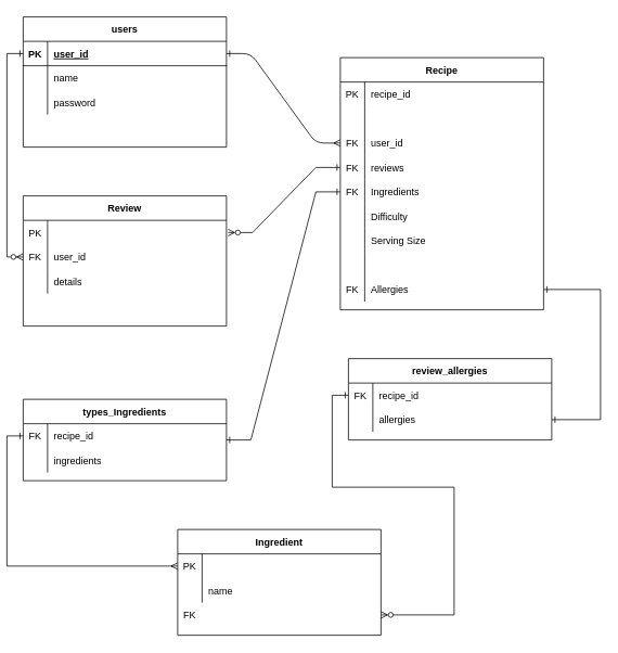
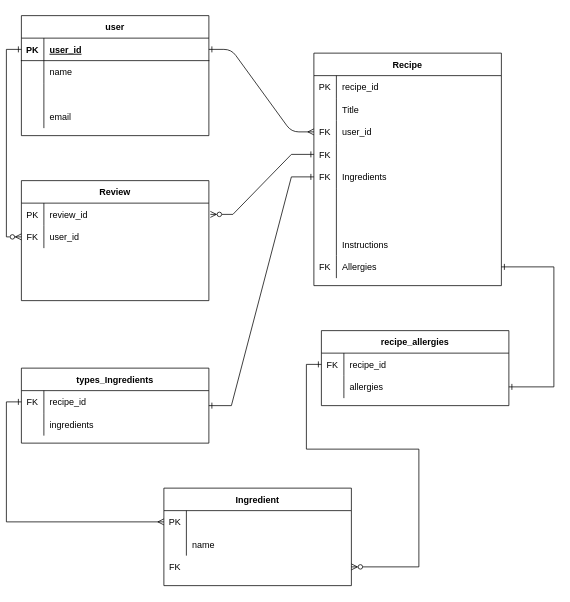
  <mxCell id="0" />
  <mxCell id="1" parent="0" />
  <mxCell id="2" value="" style="edgeStyle=entityRelationEdgeStyle;endArrow=ERmany;startArrow=ERone;endFill=0;startFill=0;entryX=0;entryY=0.5;entryDx=0;entryDy=0;" parent="1" source="32" target="10" edge="1"><mxGeometry width="100" height="100" relative="1" as="geometry"><mxPoint x="280" y="700" as="sourcePoint" /><mxPoint x="380" y="600" as="targetPoint" /></mxGeometry></mxCell>
  <mxCell id="3" value="Recipe" style="shape=table;startSize=30;container=1;collapsible=1;childLayout=tableLayout;fixedRows=1;rowLines=0;fontStyle=1;align=center;resizeLast=1;" parent="1" vertex="1"><mxGeometry x="410" y="70" width="250" height="310" as="geometry" /></mxCell>
  <mxCell id="4" value="" style="shape=partialRectangle;collapsible=0;dropTarget=0;pointerEvents=0;fillColor=none;points=[[0,0.5],[1,0.5]];portConstraint=eastwest;top=0;left=0;right=0;bottom=0;perimeterSpacing=2;" parent="3" vertex="1"><mxGeometry y="30" width="250" height="30" as="geometry" /></mxCell>
  <mxCell id="5" value="PK" style="shape=partialRectangle;overflow=hidden;connectable=0;fillColor=none;top=0;left=0;bottom=0;right=0;" parent="4" vertex="1"><mxGeometry width="30" height="30" as="geometry"><mxRectangle width="30" height="30" as="alternateBounds" /></mxGeometry></mxCell>
  <mxCell id="6" value="recipe_id" style="shape=partialRectangle;overflow=hidden;connectable=0;fillColor=none;top=0;left=0;bottom=0;right=0;align=left;spacingLeft=6;" parent="4" vertex="1"><mxGeometry x="30" width="220" height="30" as="geometry"><mxRectangle width="220" height="30" as="alternateBounds" /></mxGeometry></mxCell>
  <mxCell id="7" value="" style="shape=partialRectangle;collapsible=0;dropTarget=0;pointerEvents=0;fillColor=none;points=[[0,0.5],[1,0.5]];portConstraint=eastwest;top=0;left=0;right=0;bottom=0;perimeterSpacing=2;" parent="3" vertex="1"><mxGeometry y="60" width="250" height="30" as="geometry" /></mxCell>
  <mxCell id="8" value="" style="shape=partialRectangle;overflow=hidden;connectable=0;fillColor=none;top=0;left=0;bottom=0;right=0;" parent="7" vertex="1"><mxGeometry width="30" height="30" as="geometry"><mxRectangle width="30" height="30" as="alternateBounds" /></mxGeometry></mxCell>
+ <mxCell id="9" value="Title" style="shape=partialRectangle;overflow=hidden;connectable=0;fillColor=none;top=0;left=0;bottom=0;right=0;align=left;spacingLeft=6;" parent="7" vertex="1"><mxGeometry x="30" width="220" height="30" as="geometry"><mxRectangle width="220" height="30" as="alternateBounds" /></mxGeometry></mxCell>
  <mxCell id="10" value="" style="shape=partialRectangle;collapsible=0;dropTarget=0;pointerEvents=0;fillColor=none;points=[[0,0.5],[1,0.5]];portConstraint=eastwest;top=0;left=0;right=0;bottom=0;" parent="3" vertex="1"><mxGeometry y="90" width="250" height="30" as="geometry" /></mxCell>
  <mxCell id="11" value="FK" style="shape=partialRectangle;overflow=hidden;connectable=0;fillColor=none;top=0;left=0;bottom=0;right=0;" parent="10" vertex="1"><mxGeometry width="30" height="30" as="geometry"><mxRectangle width="30" height="30" as="alternateBounds" /></mxGeometry></mxCell>
  <mxCell id="12" value="user_id" style="shape=partialRectangle;overflow=hidden;connectable=0;fillColor=none;top=0;left=0;bottom=0;right=0;align=left;spacingLeft=6;" parent="10" vertex="1"><mxGeometry x="30" width="220" height="30" as="geometry"><mxRectangle width="220" height="30" as="alternateBounds" /></mxGeometry></mxCell>
  <mxCell id="13" value="" style="shape=partialRectangle;collapsible=0;dropTarget=0;pointerEvents=0;fillColor=none;points=[[0,0.5],[1,0.5]];portConstraint=eastwest;top=0;left=0;right=0;bottom=0;" parent="3" vertex="1"><mxGeometry y="120" width="250" height="30" as="geometry" /></mxCell>
  <mxCell id="14" value="FK" style="shape=partialRectangle;overflow=hidden;connectable=0;fillColor=none;top=0;left=0;bottom=0;right=0;" parent="13" vertex="1"><mxGeometry width="30" height="30" as="geometry"><mxRectangle width="30" height="30" as="alternateBounds" /></mxGeometry></mxCell>
- <mxCell id="15" value="reviews" style="shape=partialRectangle;overflow=hidden;connectable=0;fillColor=none;top=0;left=0;bottom=0;right=0;align=left;spacingLeft=6;" parent="13" vertex="1"><mxGeometry x="30" width="220" height="30" as="geometry"><mxRectangle width="220" height="30" as="alternateBounds" /></mxGeometry></mxCell>
  <mxCell id="16" value="" style="shape=partialRectangle;collapsible=0;dropTarget=0;pointerEvents=0;fillColor=none;points=[[0,0.5],[1,0.5]];portConstraint=eastwest;top=0;left=0;right=0;bottom=0;" parent="3" vertex="1"><mxGeometry y="150" width="250" height="30" as="geometry" /></mxCell>
  <mxCell id="17" value="FK" style="shape=partialRectangle;overflow=hidden;connectable=0;fillColor=none;top=0;left=0;bottom=0;right=0;" parent="16" vertex="1"><mxGeometry width="30" height="30" as="geometry"><mxRectangle width="30" height="30" as="alternateBounds" /></mxGeometry></mxCell>
  <mxCell id="18" value="Ingredients" style="shape=partialRectangle;overflow=hidden;connectable=0;fillColor=none;top=0;left=0;bottom=0;right=0;align=left;spacingLeft=6;" parent="16" vertex="1"><mxGeometry x="30" width="220" height="30" as="geometry"><mxRectangle width="220" height="30" as="alternateBounds" /></mxGeometry></mxCell>
  <mxCell id="19" value="" style="shape=partialRectangle;collapsible=0;dropTarget=0;pointerEvents=0;fillColor=none;points=[[0,0.5],[1,0.5]];portConstraint=eastwest;top=0;left=0;right=0;bottom=0;" parent="3" vertex="1"><mxGeometry y="180" width="250" height="30" as="geometry" /></mxCell>
  <mxCell id="20" value="" style="shape=partialRectangle;overflow=hidden;connectable=0;fillColor=none;top=0;left=0;bottom=0;right=0;" parent="19" vertex="1"><mxGeometry width="30" height="30" as="geometry"><mxRectangle width="30" height="30" as="alternateBounds" /></mxGeometry></mxCell>
- <mxCell id="21" value="Difficulty" style="shape=partialRectangle;overflow=hidden;connectable=0;fillColor=none;top=0;left=0;bottom=0;right=0;align=left;spacingLeft=6;" parent="19" vertex="1"><mxGeometry x="30" width="220" height="30" as="geometry"><mxRectangle width="220" height="30" as="alternateBounds" /></mxGeometry></mxCell>
  <mxCell id="22" value="" style="shape=partialRectangle;collapsible=0;dropTarget=0;pointerEvents=0;fillColor=none;points=[[0,0.5],[1,0.5]];portConstraint=eastwest;top=0;left=0;right=0;bottom=0;" parent="3" vertex="1"><mxGeometry y="210" width="250" height="30" as="geometry" /></mxCell>
  <mxCell id="23" value="" style="shape=partialRectangle;overflow=hidden;connectable=0;fillColor=none;top=0;left=0;bottom=0;right=0;" parent="22" vertex="1"><mxGeometry width="30" height="30" as="geometry"><mxRectangle width="30" height="30" as="alternateBounds" /></mxGeometry></mxCell>
- <mxCell id="24" value="Serving Size" style="shape=partialRectangle;overflow=hidden;connectable=0;fillColor=none;top=0;left=0;bottom=0;right=0;align=left;spacingLeft=6;" parent="22" vertex="1"><mxGeometry x="30" width="220" height="30" as="geometry"><mxRectangle width="220" height="30" as="alternateBounds" /></mxGeometry></mxCell>
  <mxCell id="25" value="" style="shape=partialRectangle;collapsible=0;dropTarget=0;pointerEvents=0;fillColor=none;points=[[0,0.5],[1,0.5]];portConstraint=eastwest;top=0;left=0;right=0;bottom=0;" parent="3" vertex="1"><mxGeometry y="240" width="250" height="30" as="geometry" /></mxCell>
  <mxCell id="26" value="" style="shape=partialRectangle;overflow=hidden;connectable=0;fillColor=none;top=0;left=0;bottom=0;right=0;" parent="25" vertex="1"><mxGeometry width="30" height="30" as="geometry"><mxRectangle width="30" height="30" as="alternateBounds" /></mxGeometry></mxCell>
+ <mxCell id="27" value="Instructions" style="shape=partialRectangle;overflow=hidden;connectable=0;fillColor=none;top=0;left=0;bottom=0;right=0;align=left;spacingLeft=6;" parent="25" vertex="1"><mxGeometry x="30" width="220" height="30" as="geometry"><mxRectangle width="220" height="30" as="alternateBounds" /></mxGeometry></mxCell>
  <mxCell id="28" value="" style="shape=partialRectangle;collapsible=0;dropTarget=0;pointerEvents=0;fillColor=none;points=[[0,0.5],[1,0.5]];portConstraint=eastwest;top=0;left=0;right=0;bottom=0;" parent="3" vertex="1"><mxGeometry y="270" width="250" height="30" as="geometry" /></mxCell>
  <mxCell id="29" value="FK" style="shape=partialRectangle;overflow=hidden;connectable=0;fillColor=none;top=0;left=0;bottom=0;right=0;" parent="28" vertex="1"><mxGeometry width="30" height="30" as="geometry"><mxRectangle width="30" height="30" as="alternateBounds" /></mxGeometry></mxCell>
  <mxCell id="30" value="Allergies" style="shape=partialRectangle;overflow=hidden;connectable=0;fillColor=none;top=0;left=0;bottom=0;right=0;align=left;spacingLeft=6;" parent="28" vertex="1"><mxGeometry x="30" width="220" height="30" as="geometry"><mxRectangle width="220" height="30" as="alternateBounds" /></mxGeometry></mxCell>
- <mxCell id="31" value="users" style="shape=table;startSize=30;container=1;collapsible=1;childLayout=tableLayout;fixedRows=1;rowLines=0;fontStyle=1;align=center;resizeLast=1;" parent="1" vertex="1"><mxGeometry x="20" y="20" width="250" height="160" as="geometry" /></mxCell>
+ <mxCell id="31" value="user" style="shape=table;startSize=30;container=1;collapsible=1;childLayout=tableLayout;fixedRows=1;rowLines=0;fontStyle=1;align=center;resizeLast=1;" parent="1" vertex="1"><mxGeometry x="20" y="20" width="250" height="160" as="geometry" /></mxCell>
  <mxCell id="32" value="" style="shape=partialRectangle;collapsible=0;dropTarget=0;pointerEvents=0;fillColor=none;points=[[0,0.5],[1,0.5]];portConstraint=eastwest;top=0;left=0;right=0;bottom=1;" parent="31" vertex="1"><mxGeometry y="30" width="250" height="30" as="geometry" /></mxCell>
  <mxCell id="33" value="PK" style="shape=partialRectangle;overflow=hidden;connectable=0;fillColor=none;top=0;left=0;bottom=0;right=0;fontStyle=1;" parent="32" vertex="1"><mxGeometry width="30" height="30" as="geometry"><mxRectangle width="30" height="30" as="alternateBounds" /></mxGeometry></mxCell>
  <mxCell id="34" value="user_id" style="shape=partialRectangle;overflow=hidden;connectable=0;fillColor=none;top=0;left=0;bottom=0;right=0;align=left;spacingLeft=6;fontStyle=5;" parent="32" vertex="1"><mxGeometry x="30" width="220" height="30" as="geometry"><mxRectangle width="220" height="30" as="alternateBounds" /></mxGeometry></mxCell>
  <mxCell id="35" value="" style="shape=partialRectangle;collapsible=0;dropTarget=0;pointerEvents=0;fillColor=none;points=[[0,0.5],[1,0.5]];portConstraint=eastwest;top=0;left=0;right=0;bottom=0;" parent="31" vertex="1"><mxGeometry y="60" width="250" height="30" as="geometry" /></mxCell>
  <mxCell id="36" value="" style="shape=partialRectangle;overflow=hidden;connectable=0;fillColor=none;top=0;left=0;bottom=0;right=0;" parent="35" vertex="1"><mxGeometry width="30" height="30" as="geometry"><mxRectangle width="30" height="30" as="alternateBounds" /></mxGeometry></mxCell>
  <mxCell id="37" value="name" style="shape=partialRectangle;overflow=hidden;connectable=0;fillColor=none;top=0;left=0;bottom=0;right=0;align=left;spacingLeft=6;" parent="35" vertex="1"><mxGeometry x="30" width="220" height="30" as="geometry"><mxRectangle width="220" height="30" as="alternateBounds" /></mxGeometry></mxCell>
  <mxCell id="38" value="" style="shape=partialRectangle;collapsible=0;dropTarget=0;pointerEvents=0;fillColor=none;points=[[0,0.5],[1,0.5]];portConstraint=eastwest;top=0;left=0;right=0;bottom=0;" parent="31" vertex="1"><mxGeometry y="90" width="250" height="30" as="geometry" /></mxCell>
  <mxCell id="39" value="" style="shape=partialRectangle;overflow=hidden;connectable=0;fillColor=none;top=0;left=0;bottom=0;right=0;" parent="38" vertex="1"><mxGeometry width="30" height="30" as="geometry"><mxRectangle width="30" height="30" as="alternateBounds" /></mxGeometry></mxCell>
- <mxCell id="40" value="password" style="shape=partialRectangle;overflow=hidden;connectable=0;fillColor=none;top=0;left=0;bottom=0;right=0;align=left;spacingLeft=6;" parent="38" vertex="1"><mxGeometry x="30" width="220" height="30" as="geometry"><mxRectangle width="220" height="30" as="alternateBounds" /></mxGeometry></mxCell>
  <mxCell id="41" value="" style="shape=partialRectangle;collapsible=0;dropTarget=0;pointerEvents=0;fillColor=none;points=[[0,0.5],[1,0.5]];portConstraint=eastwest;top=0;left=0;right=0;bottom=0;" parent="31" vertex="1"><mxGeometry y="120" width="250" height="30" as="geometry" /></mxCell>
  <mxCell id="42" value="" style="shape=partialRectangle;overflow=hidden;connectable=0;fillColor=none;top=0;left=0;bottom=0;right=0;" parent="41" vertex="1"><mxGeometry width="30" height="30" as="geometry"><mxRectangle width="30" height="30" as="alternateBounds" /></mxGeometry></mxCell>
+ <mxCell id="43" value="email" style="shape=partialRectangle;overflow=hidden;connectable=0;fillColor=none;top=0;left=0;bottom=0;right=0;align=left;spacingLeft=6;" parent="41" vertex="1"><mxGeometry x="30" width="220" height="30" as="geometry"><mxRectangle width="220" height="30" as="alternateBounds" /></mxGeometry></mxCell>
  <mxCell id="44" style="edgeStyle=entityRelationEdgeStyle;rounded=0;orthogonalLoop=1;jettySize=auto;html=1;entryX=0;entryY=0.5;entryDx=0;entryDy=0;startArrow=ERone;startFill=0;endArrow=ERone;endFill=0;" parent="1" source="77" target="16" edge="1"><mxGeometry relative="1" as="geometry" /></mxCell>
  <mxCell id="45" value="Review" style="shape=table;startSize=30;container=1;collapsible=1;childLayout=tableLayout;fixedRows=1;rowLines=0;fontStyle=1;align=center;resizeLast=1;" parent="1" vertex="1"><mxGeometry x="20" y="240" width="250" height="160" as="geometry" /></mxCell>
  <mxCell id="46" value="" style="shape=partialRectangle;collapsible=0;dropTarget=0;pointerEvents=0;fillColor=none;points=[[0,0.5],[1,0.5]];portConstraint=eastwest;top=0;left=0;right=0;bottom=0;perimeterSpacing=2;" parent="45" vertex="1"><mxGeometry y="30" width="250" height="30" as="geometry" /></mxCell>
  <mxCell id="47" value="PK" style="shape=partialRectangle;overflow=hidden;connectable=0;fillColor=none;top=0;left=0;bottom=0;right=0;" parent="46" vertex="1"><mxGeometry width="30" height="30" as="geometry"><mxRectangle width="30" height="30" as="alternateBounds" /></mxGeometry></mxCell>
+ <mxCell id="48" value="review_id" style="shape=partialRectangle;overflow=hidden;connectable=0;fillColor=none;top=0;left=0;bottom=0;right=0;align=left;spacingLeft=6;" parent="46" vertex="1"><mxGeometry x="30" width="220" height="30" as="geometry"><mxRectangle width="220" height="30" as="alternateBounds" /></mxGeometry></mxCell>
  <mxCell id="49" value="" style="shape=partialRectangle;collapsible=0;dropTarget=0;pointerEvents=0;fillColor=none;points=[[0,0.5],[1,0.5]];portConstraint=eastwest;top=0;left=0;right=0;bottom=0;" parent="45" vertex="1"><mxGeometry y="60" width="250" height="30" as="geometry" /></mxCell>
  <mxCell id="50" value="FK" style="shape=partialRectangle;overflow=hidden;connectable=0;fillColor=none;top=0;left=0;bottom=0;right=0;" parent="49" vertex="1"><mxGeometry width="30" height="30" as="geometry"><mxRectangle width="30" height="30" as="alternateBounds" /></mxGeometry></mxCell>
  <mxCell id="51" value="user_id" style="shape=partialRectangle;overflow=hidden;connectable=0;fillColor=none;top=0;left=0;bottom=0;right=0;align=left;spacingLeft=6;" parent="49" vertex="1"><mxGeometry x="30" width="220" height="30" as="geometry"><mxRectangle width="220" height="30" as="alternateBounds" /></mxGeometry></mxCell>
  <mxCell id="52" value="" style="shape=partialRectangle;collapsible=0;dropTarget=0;pointerEvents=0;fillColor=none;points=[[0,0.5],[1,0.5]];portConstraint=eastwest;top=0;left=0;right=0;bottom=0;" parent="45" vertex="1"><mxGeometry y="90" width="250" height="30" as="geometry" /></mxCell>
  <mxCell id="53" value="" style="shape=partialRectangle;overflow=hidden;connectable=0;fillColor=none;top=0;left=0;bottom=0;right=0;" parent="52" vertex="1"><mxGeometry width="30" height="30" as="geometry"><mxRectangle width="30" height="30" as="alternateBounds" /></mxGeometry></mxCell>
- <mxCell id="54" value="details" style="shape=partialRectangle;overflow=hidden;connectable=0;fillColor=none;top=0;left=0;bottom=0;right=0;align=left;spacingLeft=6;" parent="52" vertex="1"><mxGeometry x="30" width="220" height="30" as="geometry"><mxRectangle width="220" height="30" as="alternateBounds" /></mxGeometry></mxCell>
  <mxCell id="55" value="" style="shape=partialRectangle;collapsible=0;dropTarget=0;pointerEvents=0;fillColor=none;points=[[0,0.5],[1,0.5]];portConstraint=eastwest;top=0;left=0;right=0;bottom=0;" parent="45" vertex="1"><mxGeometry y="120" width="250" height="30" as="geometry" /></mxCell>
  <mxCell id="56" value="" style="shape=partialRectangle;overflow=hidden;connectable=0;fillColor=none;top=0;left=0;bottom=0;right=0;" parent="55" vertex="1"><mxGeometry width="30" height="30" as="geometry"><mxRectangle width="30" height="30" as="alternateBounds" /></mxGeometry></mxCell>
  <mxCell id="57" style="edgeStyle=entityRelationEdgeStyle;rounded=0;orthogonalLoop=1;jettySize=auto;html=1;exitX=0;exitY=0.5;exitDx=0;exitDy=0;entryX=1;entryY=0.5;entryDx=0;entryDy=0;startArrow=ERone;startFill=0;endArrow=ERzeroToMany;endFill=0;" parent="1" source="13" target="46" edge="1"><mxGeometry relative="1" as="geometry" /></mxCell>
  <mxCell id="58" style="edgeStyle=orthogonalEdgeStyle;rounded=0;orthogonalLoop=1;jettySize=auto;html=1;entryX=0;entryY=0.5;entryDx=0;entryDy=0;startArrow=ERone;startFill=0;endArrow=ERzeroToMany;endFill=0;" parent="1" source="32" target="49" edge="1"><mxGeometry relative="1" as="geometry" /></mxCell>
- <mxCell id="59" value="review_allergies" style="shape=table;startSize=30;container=1;collapsible=1;childLayout=tableLayout;fixedRows=1;rowLines=0;fontStyle=1;align=center;resizeLast=1;" parent="1" vertex="1"><mxGeometry x="420" y="440" width="250" height="100" as="geometry" /></mxCell>
+ <mxCell id="59" value="recipe_allergies" style="shape=table;startSize=30;container=1;collapsible=1;childLayout=tableLayout;fixedRows=1;rowLines=0;fontStyle=1;align=center;resizeLast=1;" parent="1" vertex="1"><mxGeometry x="420" y="440" width="250" height="100" as="geometry" /></mxCell>
  <mxCell id="60" value="" style="shape=partialRectangle;collapsible=0;dropTarget=0;pointerEvents=0;fillColor=none;points=[[0,0.5],[1,0.5]];portConstraint=eastwest;top=0;left=0;right=0;bottom=0;" parent="59" vertex="1"><mxGeometry y="30" width="250" height="30" as="geometry" /></mxCell>
  <mxCell id="61" value="FK" style="shape=partialRectangle;overflow=hidden;connectable=0;fillColor=none;top=0;left=0;bottom=0;right=0;" parent="60" vertex="1"><mxGeometry width="30" height="30" as="geometry"><mxRectangle width="30" height="30" as="alternateBounds" /></mxGeometry></mxCell>
  <mxCell id="62" value="recipe_id" style="shape=partialRectangle;overflow=hidden;connectable=0;fillColor=none;top=0;left=0;bottom=0;right=0;align=left;spacingLeft=6;" parent="60" vertex="1"><mxGeometry x="30" width="220" height="30" as="geometry"><mxRectangle width="220" height="30" as="alternateBounds" /></mxGeometry></mxCell>
  <mxCell id="63" value="" style="shape=partialRectangle;collapsible=0;dropTarget=0;pointerEvents=0;fillColor=none;points=[[0,0.5],[1,0.5]];portConstraint=eastwest;top=0;left=0;right=0;bottom=0;" parent="59" vertex="1"><mxGeometry y="60" width="250" height="30" as="geometry" /></mxCell>
  <mxCell id="64" value="" style="shape=partialRectangle;overflow=hidden;connectable=0;fillColor=none;top=0;left=0;bottom=0;right=0;" parent="63" vertex="1"><mxGeometry width="30" height="30" as="geometry"><mxRectangle width="30" height="30" as="alternateBounds" /></mxGeometry></mxCell>
  <mxCell id="65" value="allergies" style="shape=partialRectangle;overflow=hidden;connectable=0;fillColor=none;top=0;left=0;bottom=0;right=0;align=left;spacingLeft=6;" parent="63" vertex="1"><mxGeometry x="30" width="220" height="30" as="geometry"><mxRectangle width="220" height="30" as="alternateBounds" /></mxGeometry></mxCell>
  <mxCell id="66" style="edgeStyle=orthogonalEdgeStyle;rounded=0;orthogonalLoop=1;jettySize=auto;html=1;entryX=1;entryY=0.5;entryDx=0;entryDy=0;exitX=1;exitY=0.5;exitDx=0;exitDy=0;startArrow=ERone;startFill=0;endArrow=ERone;endFill=0;" parent="1" source="28" target="63" edge="1"><mxGeometry relative="1" as="geometry"><Array as="points"><mxPoint x="730" y="355" /><mxPoint x="730" y="515" /></Array></mxGeometry></mxCell>
  <mxCell id="67" style="edgeStyle=orthogonalEdgeStyle;rounded=0;orthogonalLoop=1;jettySize=auto;html=1;entryX=0;entryY=0.5;entryDx=0;entryDy=0;startArrow=ERzeroToMany;startFill=0;endArrow=ERone;endFill=0;exitX=1;exitY=0.5;exitDx=0;exitDy=0;" parent="1" target="60" edge="1" source="74"><mxGeometry relative="1" as="geometry"><mxPoint x="640" y="695" as="sourcePoint" /><Array as="points"><mxPoint x="550" y="755" /><mxPoint x="550" y="598" /><mxPoint x="400" y="598" /><mxPoint x="400" y="485" /></Array></mxGeometry></mxCell>
  <mxCell id="68" value="Ingredient" style="shape=table;startSize=30;container=1;collapsible=1;childLayout=tableLayout;fixedRows=1;rowLines=0;fontStyle=1;align=center;resizeLast=1;" parent="1" vertex="1"><mxGeometry x="210" y="650" width="250" height="130" as="geometry" /></mxCell>
  <mxCell id="69" value="" style="shape=partialRectangle;collapsible=0;dropTarget=0;pointerEvents=0;fillColor=none;points=[[0,0.5],[1,0.5]];portConstraint=eastwest;top=0;left=0;right=0;bottom=0;" parent="68" vertex="1"><mxGeometry y="30" width="250" height="30" as="geometry" /></mxCell>
  <mxCell id="70" value="PK" style="shape=partialRectangle;overflow=hidden;connectable=0;fillColor=none;top=0;left=0;bottom=0;right=0;" parent="69" vertex="1"><mxGeometry width="30" height="30" as="geometry"><mxRectangle width="30" height="30" as="alternateBounds" /></mxGeometry></mxCell>
  <mxCell id="71" value="" style="shape=partialRectangle;collapsible=0;dropTarget=0;pointerEvents=0;fillColor=none;points=[[0,0.5],[1,0.5]];portConstraint=eastwest;top=0;left=0;right=0;bottom=0;" parent="68" vertex="1"><mxGeometry y="60" width="250" height="30" as="geometry" /></mxCell>
  <mxCell id="72" value="" style="shape=partialRectangle;overflow=hidden;connectable=0;fillColor=none;top=0;left=0;bottom=0;right=0;" parent="71" vertex="1"><mxGeometry width="30" height="30" as="geometry"><mxRectangle width="30" height="30" as="alternateBounds" /></mxGeometry></mxCell>
  <mxCell id="73" value="name" style="shape=partialRectangle;overflow=hidden;connectable=0;fillColor=none;top=0;left=0;bottom=0;right=0;align=left;spacingLeft=6;" parent="71" vertex="1"><mxGeometry x="30" width="220" height="30" as="geometry"><mxRectangle width="220" height="30" as="alternateBounds" /></mxGeometry></mxCell>
  <mxCell id="74" value="" style="shape=partialRectangle;collapsible=0;dropTarget=0;pointerEvents=0;fillColor=none;points=[[0,0.5],[1,0.5]];portConstraint=eastwest;top=0;left=0;right=0;bottom=0;" parent="68" vertex="1"><mxGeometry y="90" width="250" height="30" as="geometry" /></mxCell>
  <mxCell id="75" value="FK" style="shape=partialRectangle;overflow=hidden;connectable=0;fillColor=none;top=0;left=0;bottom=0;right=0;" parent="74" vertex="1"><mxGeometry width="30" height="30" as="geometry"><mxRectangle width="30" height="30" as="alternateBounds" /></mxGeometry></mxCell>
  <mxCell id="76" style="edgeStyle=orthogonalEdgeStyle;rounded=0;orthogonalLoop=1;jettySize=auto;html=1;entryX=0;entryY=0.5;entryDx=0;entryDy=0;endArrow=ERone;endFill=0;startArrow=ERmany;startFill=0;" parent="1" source="69" target="78" edge="1"><mxGeometry relative="1" as="geometry" /></mxCell>
  <mxCell id="77" value="types_Ingredients" style="shape=table;startSize=30;container=1;collapsible=1;childLayout=tableLayout;fixedRows=1;rowLines=0;fontStyle=1;align=center;resizeLast=1;" parent="1" vertex="1"><mxGeometry x="20" y="490" width="250" height="100" as="geometry" /></mxCell>
  <mxCell id="78" value="" style="shape=partialRectangle;collapsible=0;dropTarget=0;pointerEvents=0;fillColor=none;points=[[0,0.5],[1,0.5]];portConstraint=eastwest;top=0;left=0;right=0;bottom=0;" parent="77" vertex="1"><mxGeometry y="30" width="250" height="30" as="geometry" /></mxCell>
  <mxCell id="79" value="FK" style="shape=partialRectangle;overflow=hidden;connectable=0;fillColor=none;top=0;left=0;bottom=0;right=0;" parent="78" vertex="1"><mxGeometry width="30" height="30" as="geometry"><mxRectangle width="30" height="30" as="alternateBounds" /></mxGeometry></mxCell>
  <mxCell id="80" value="recipe_id" style="shape=partialRectangle;overflow=hidden;connectable=0;fillColor=none;top=0;left=0;bottom=0;right=0;align=left;spacingLeft=6;" parent="78" vertex="1"><mxGeometry x="30" width="220" height="30" as="geometry"><mxRectangle width="220" height="30" as="alternateBounds" /></mxGeometry></mxCell>
  <mxCell id="81" value="" style="shape=partialRectangle;collapsible=0;dropTarget=0;pointerEvents=0;fillColor=none;points=[[0,0.5],[1,0.5]];portConstraint=eastwest;top=0;left=0;right=0;bottom=0;" parent="77" vertex="1"><mxGeometry y="60" width="250" height="30" as="geometry" /></mxCell>
  <mxCell id="82" value="" style="shape=partialRectangle;overflow=hidden;connectable=0;fillColor=none;top=0;left=0;bottom=0;right=0;" parent="81" vertex="1"><mxGeometry width="30" height="30" as="geometry"><mxRectangle width="30" height="30" as="alternateBounds" /></mxGeometry></mxCell>
  <mxCell id="83" value="ingredients" style="shape=partialRectangle;overflow=hidden;connectable=0;fillColor=none;top=0;left=0;bottom=0;right=0;align=left;spacingLeft=6;" parent="81" vertex="1"><mxGeometry x="30" width="220" height="30" as="geometry"><mxRectangle width="220" height="30" as="alternateBounds" /></mxGeometry></mxCell>
